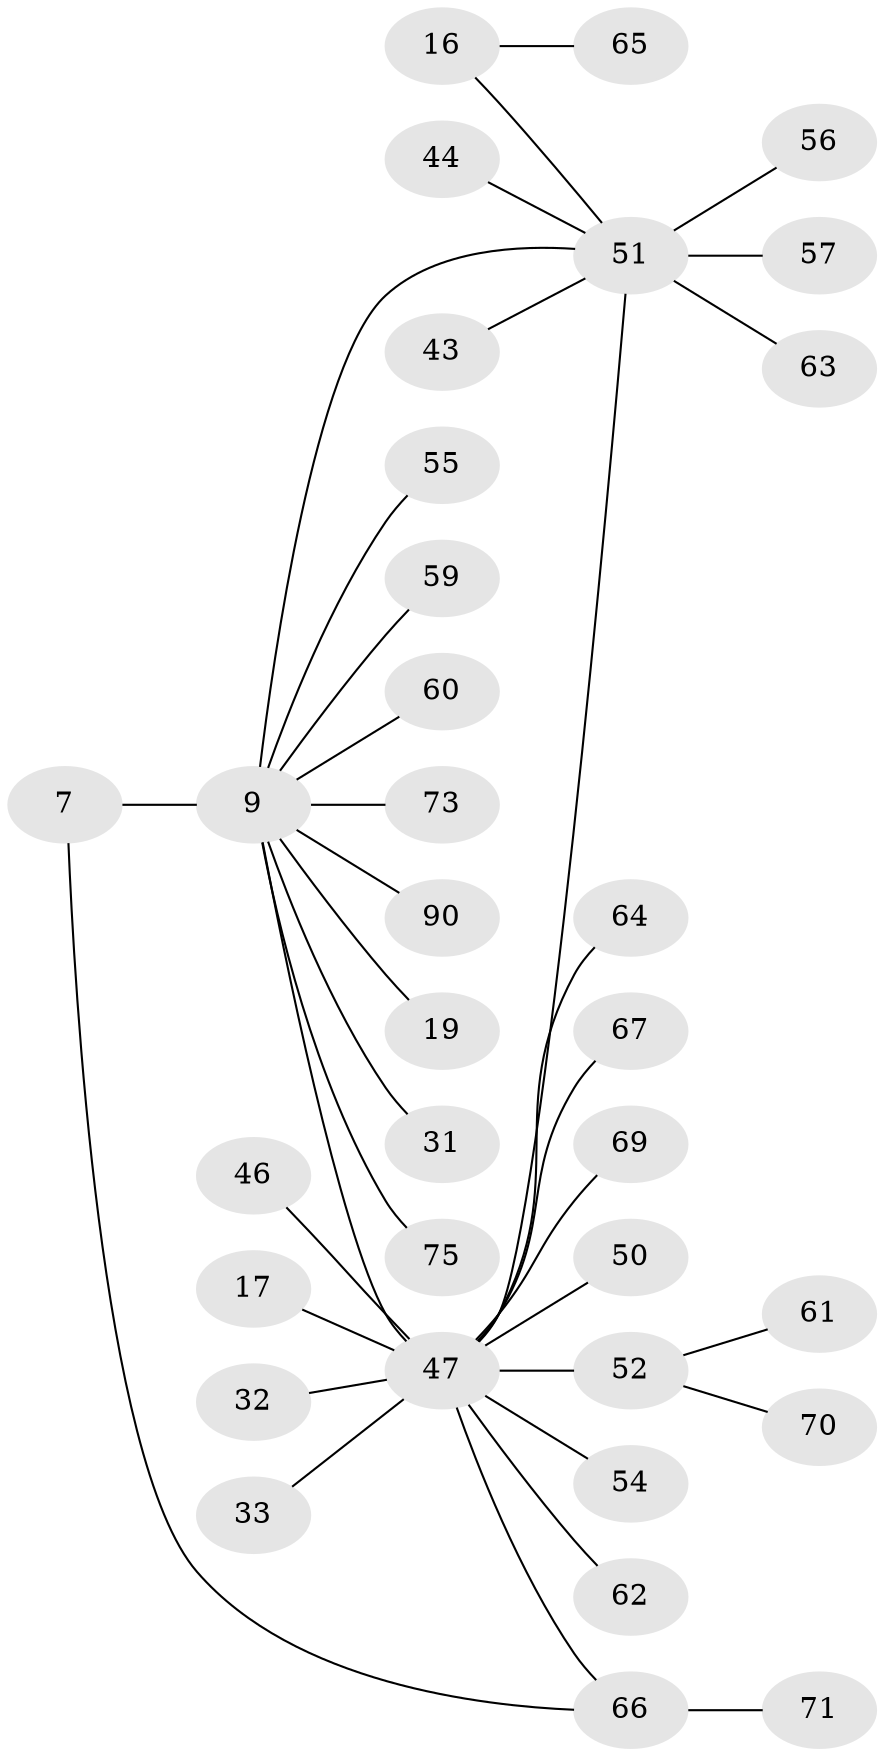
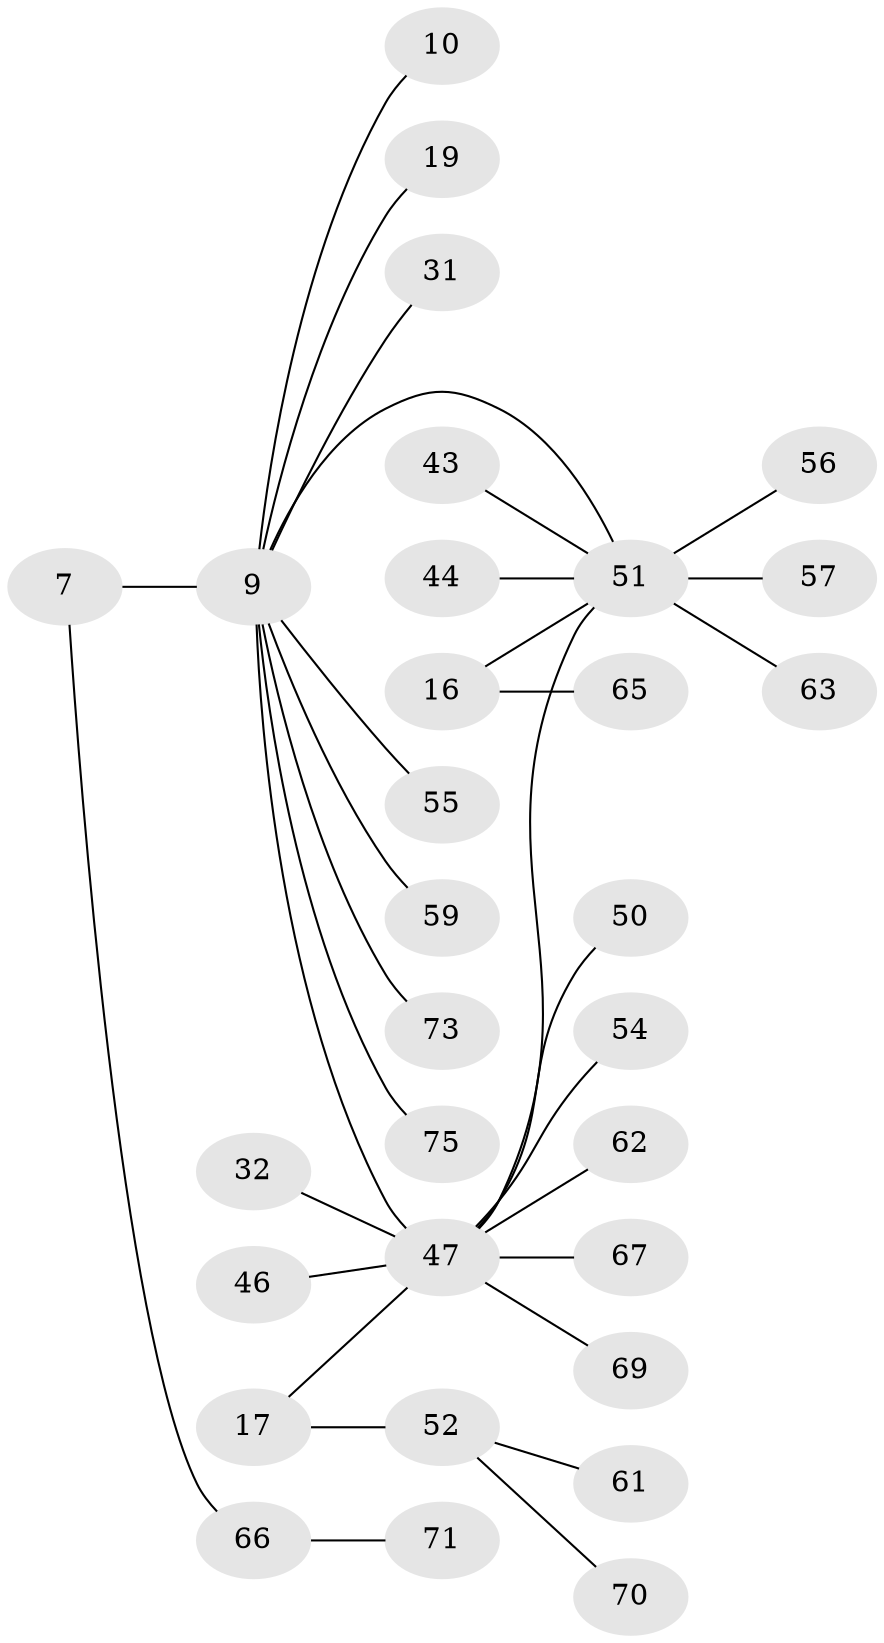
  graph {
    rankdir=LR
    node [color=gray90 style=filled]
    9 [super="+6"]
-   10 [label=90]
+   10
    19
    31
    47 [super="+22+1"]
    51 [super="+3+48"]
    55 [super="+45+53"]
    59
-   60 [super="+26"]
    73
    75 [super="+28+39"]
    7
    66 [super="+37+29+35+41"]
    71 [super="+58"]
    50
    52 [super="+27"]
    54
    62 [super="+13"]
-   64 [super="+30"]
    67
    69 [super="+42"]
    56
    57 [super="+11"]
    63
    16
    65 [super="+34"]
    17
    32
-   33
    43
    44
    46
    61
    70
    9 -- 10
    9 -- 19
    9 -- 31
    9 -- 47
    9 -- 51 [weight=4]
    9 -- 55
    9 -- 59
-   9 -- 60
    9 -- 73 [weight=2]
    9 -- 75
    47 -- 51 [weight=2]
-   47 -- 66 [weight=2]
    47 -- 50
-   47 -- 52 [weight=2]
+   17 -- 52 [weight=2]
    47 -- 54
    47 -- 62
-   47 -- 64 [weight=2]
    47 -- 67
    47 -- 69
    51 -- 56
    51 -- 57
    51 -- 63
    7 -- 9 [weight=2]
    7 -- 66
    66 -- 71
    52 -- 61
    52 -- 70
    16 -- 51 [weight=4]
    16 -- 65
    17 -- 47
    32 -- 47
-   33 -- 47
    43 -- 51 [weight=2]
    44 -- 51
    46 -- 47
  }
